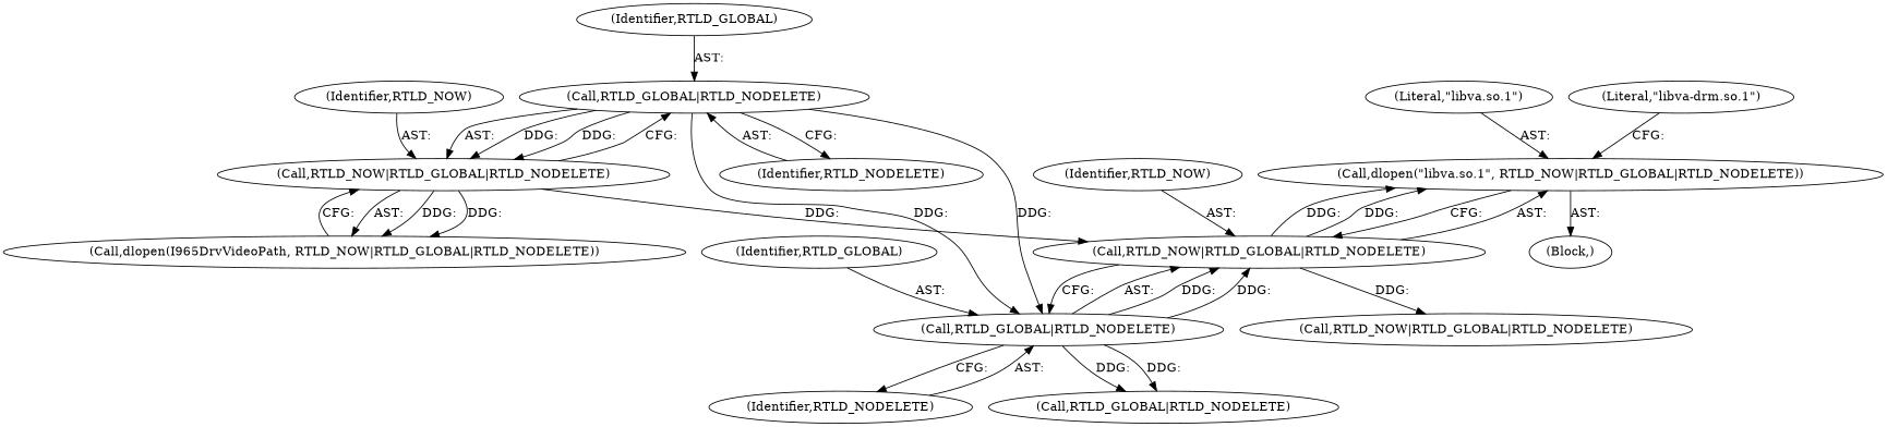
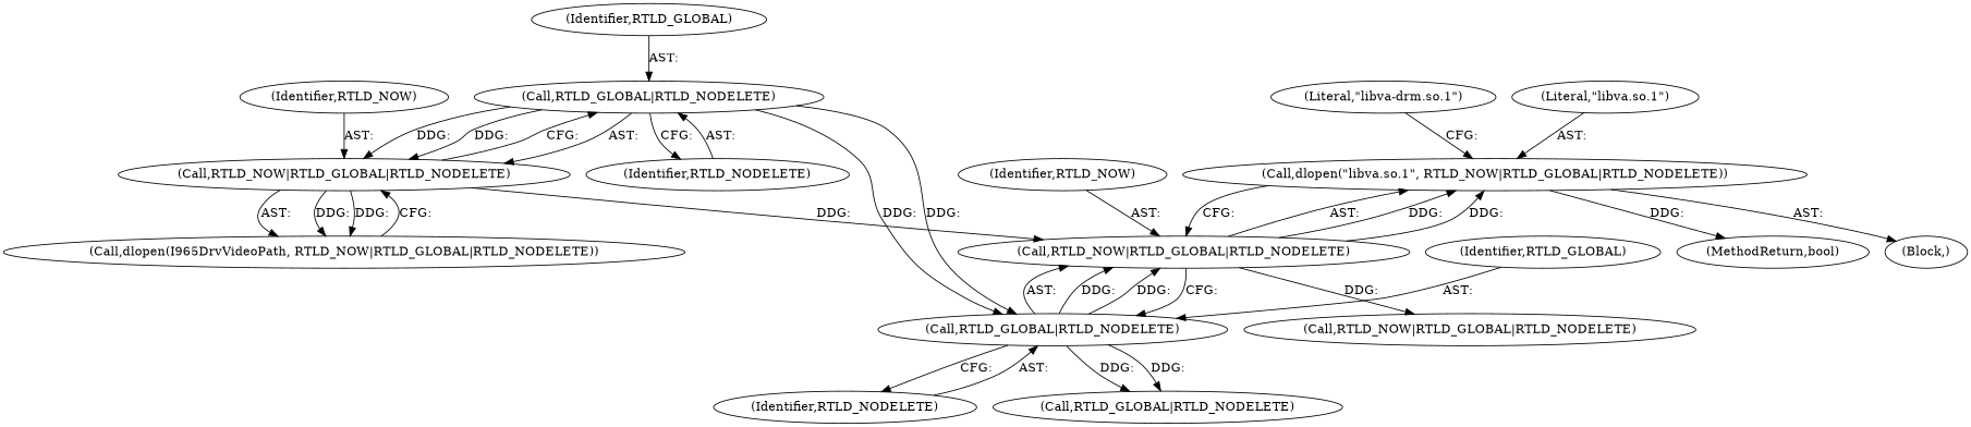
  digraph {
    fontname="DejaVu Serif"
    node [fontname="DejaVu Serif"]
    edge [fontname="DejaVu Serif"]
    n1 [label="(Call,dlopen(\"libva.so.1\", RTLD_NOW|RTLD_GLOBAL|RTLD_NODELETE))"]
    n2 [label="(Call,RTLD_NOW|RTLD_GLOBAL|RTLD_NODELETE)"]
+   n3 [label="(MethodReturn,bool)"]
    n4 [label="(Block,)"]
    n5 [label="(Call,RTLD_GLOBAL|RTLD_NODELETE)"]
    n6 [label="(Call,RTLD_NOW|RTLD_GLOBAL|RTLD_NODELETE)"]
    n7 [label="(Call,RTLD_NOW|RTLD_GLOBAL|RTLD_NODELETE)"]
    n8 [label="(Call,RTLD_GLOBAL|RTLD_NODELETE)"]
    n9 [label="(Call,dlopen(I965DrvVideoPath, RTLD_NOW|RTLD_GLOBAL|RTLD_NODELETE))"]
    n10 [label="(Identifier,RTLD_NODELETE)"]
    n11 [label="(Identifier,RTLD_NODELETE)"]
    n12 [label="(Call,RTLD_GLOBAL|RTLD_NODELETE)"]
    n13 [label="(Identifier,RTLD_NOW)"]
    n14 [label="(Identifier,RTLD_GLOBAL)"]
    n15 [label="(Identifier,RTLD_GLOBAL)"]
    n16 [label="(Identifier,RTLD_NOW)"]
    n17 [label="(Literal,\"libva-drm.so.1\")"]
    n18 [label="(Literal,\"libva.so.1\")"]
    n1 -> n2 [label="CFG: "]
+   n1 -> n3 [label="DDG: "]
    n1 -> n4 [label="AST: "]
    n2 -> n1 [label="AST: "]
    n2 -> n1 [label="DDG: "]
    n2 -> n1 [label="DDG: "]
    n2 -> n5 [label="CFG: "]
    n2 -> n6 [label="DDG: "]
    n5 -> n2 [label="AST: "]
    n5 -> n2 [label="DDG: "]
    n5 -> n2 [label="DDG: "]
    n5 -> n11 [label="CFG: "]
    n5 -> n12 [label="DDG: "]
    n5 -> n12 [label="DDG: "]
    n7 -> n2 [label="DDG: "]
    n7 -> n8 [label="CFG: "]
    n7 -> n9 [label="AST: "]
    n7 -> n9 [label="DDG: "]
    n7 -> n9 [label="DDG: "]
    n8 -> n5 [label="DDG: "]
    n8 -> n5 [label="DDG: "]
    n8 -> n7 [label="AST: "]
    n8 -> n7 [label="DDG: "]
    n8 -> n7 [label="DDG: "]
    n8 -> n10 [label="CFG: "]
    n9 -> n7 [label="CFG: "]
    n10 -> n8 [label="AST: "]
    n11 -> n5 [label="AST: "]
    n13 -> n2 [label="AST: "]
    n14 -> n8 [label="AST: "]
    n15 -> n5 [label="AST: "]
    n16 -> n7 [label="AST: "]
    n17 -> n1 [label="CFG: "]
    n18 -> n1 [label="AST: "]
  }
